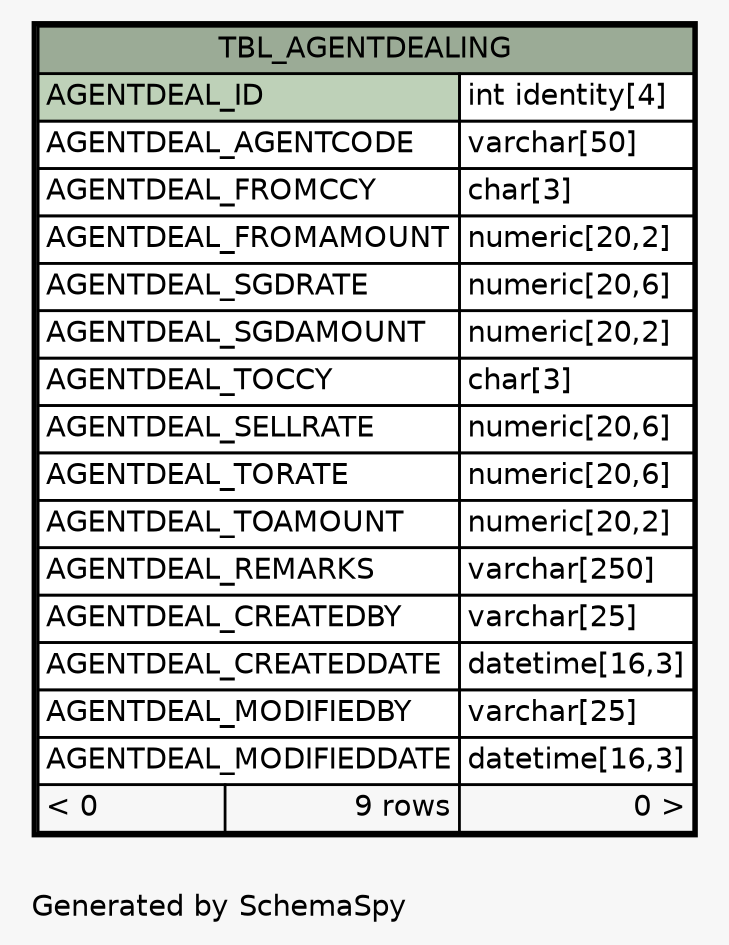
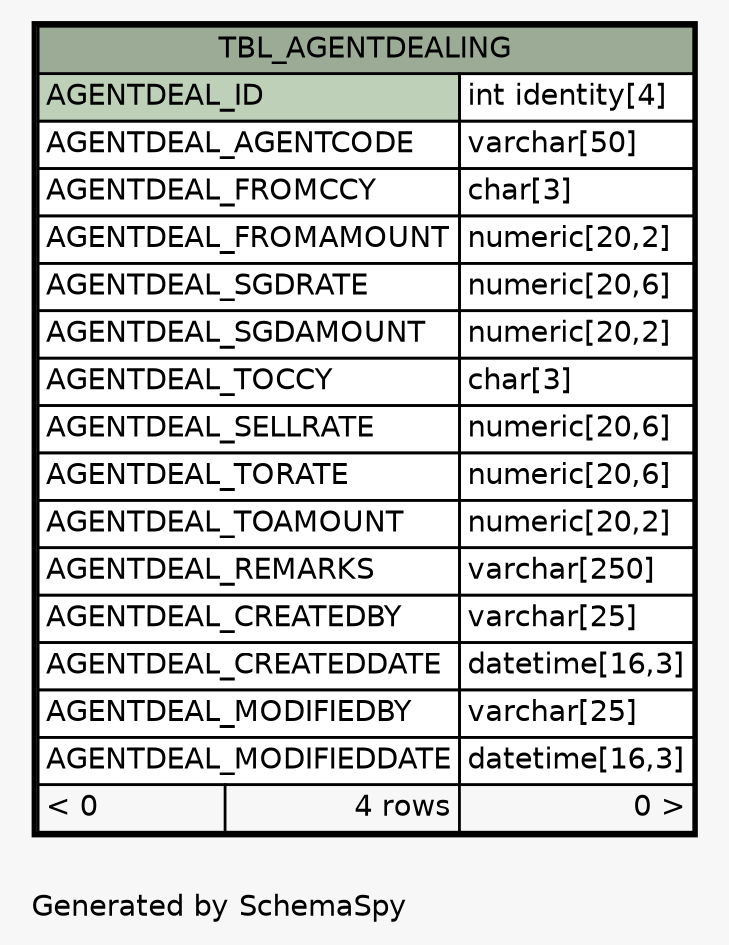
  digraph {
    bgcolor="#f7f7f7"
    fontname=Helvetica
    fontsize=11
    label="\nGenerated by SchemaSpy"
    labeljust=l
    nodesep=0.18
    rankdir=RL
    ranksep=0.46
-   n1 [fontname=Helvetica fontsize=11 label=<     <TABLE BORDER="2" CELLBORDER="1" CELLSPACING="0" BGCOLOR="#ffffff">       <TR><TD COLSPAN="3" BGCOLOR="#9bab96" ALIGN="CENTER">TBL_AGENTDEALING</TD></TR>       <TR><TD PORT="AGENTDEAL_ID" COLSPAN="2" BGCOLOR="#bed1b8" ALIGN="LEFT">AGENTDEAL_ID</TD><TD PORT="AGENTDEAL_ID.type" ALIGN="LEFT">int identity[4]</TD></TR>       <TR><TD PORT="AGENTDEAL_AGENTCODE" COLSPAN="2" ALIGN="LEFT">AGENTDEAL_AGENTCODE</TD><TD PORT="AGENTDEAL_AGENTCODE.type" ALIGN="LEFT">varchar[50]</TD></TR>       <TR><TD PORT="AGENTDEAL_FROMCCY" COLSPAN="2" ALIGN="LEFT">AGENTDEAL_FROMCCY</TD><TD PORT="AGENTDEAL_FROMCCY.type" ALIGN="LEFT">char[3]</TD></TR>       <TR><TD PORT="AGENTDEAL_FROMAMOUNT" COLSPAN="2" ALIGN="LEFT">AGENTDEAL_FROMAMOUNT</TD><TD PORT="AGENTDEAL_FROMAMOUNT.type" ALIGN="LEFT">numeric[20,2]</TD></TR>       <TR><TD PORT="AGENTDEAL_SGDRATE" COLSPAN="2" ALIGN="LEFT">AGENTDEAL_SGDRATE</TD><TD PORT="AGENTDEAL_SGDRATE.type" ALIGN="LEFT">numeric[20,6]</TD></TR>       <TR><TD PORT="AGENTDEAL_SGDAMOUNT" COLSPAN="2" ALIGN="LEFT">AGENTDEAL_SGDAMOUNT</TD><TD PORT="AGENTDEAL_SGDAMOUNT.type" ALIGN="LEFT">numeric[20,2]</TD></TR>       <TR><TD PORT="AGENTDEAL_TOCCY" COLSPAN="2" ALIGN="LEFT">AGENTDEAL_TOCCY</TD><TD PORT="AGENTDEAL_TOCCY.type" ALIGN="LEFT">char[3]</TD></TR>       <TR><TD PORT="AGENTDEAL_SELLRATE" COLSPAN="2" ALIGN="LEFT">AGENTDEAL_SELLRATE</TD><TD PORT="AGENTDEAL_SELLRATE.type" ALIGN="LEFT">numeric[20,6]</TD></TR>       <TR><TD PORT="AGENTDEAL_TORATE" COLSPAN="2" ALIGN="LEFT">AGENTDEAL_TORATE</TD><TD PORT="AGENTDEAL_TORATE.type" ALIGN="LEFT">numeric[20,6]</TD></TR>       <TR><TD PORT="AGENTDEAL_TOAMOUNT" COLSPAN="2" ALIGN="LEFT">AGENTDEAL_TOAMOUNT</TD><TD PORT="AGENTDEAL_TOAMOUNT.type" ALIGN="LEFT">numeric[20,2]</TD></TR>       <TR><TD PORT="AGENTDEAL_REMARKS" COLSPAN="2" ALIGN="LEFT">AGENTDEAL_REMARKS</TD><TD PORT="AGENTDEAL_REMARKS.type" ALIGN="LEFT">varchar[250]</TD></TR>       <TR><TD PORT="AGENTDEAL_CREATEDBY" COLSPAN="2" ALIGN="LEFT">AGENTDEAL_CREATEDBY</TD><TD PORT="AGENTDEAL_CREATEDBY.type" ALIGN="LEFT">varchar[25]</TD></TR>       <TR><TD PORT="AGENTDEAL_CREATEDDATE" COLSPAN="2" ALIGN="LEFT">AGENTDEAL_CREATEDDATE</TD><TD PORT="AGENTDEAL_CREATEDDATE.type" ALIGN="LEFT">datetime[16,3]</TD></TR>       <TR><TD PORT="AGENTDEAL_MODIFIEDBY" COLSPAN="2" ALIGN="LEFT">AGENTDEAL_MODIFIEDBY</TD><TD PORT="AGENTDEAL_MODIFIEDBY.type" ALIGN="LEFT">varchar[25]</TD></TR>       <TR><TD PORT="AGENTDEAL_MODIFIEDDATE" COLSPAN="2" ALIGN="LEFT">AGENTDEAL_MODIFIEDDATE</TD><TD PORT="AGENTDEAL_MODIFIEDDATE.type" ALIGN="LEFT">datetime[16,3]</TD></TR>       <TR><TD ALIGN="LEFT" BGCOLOR="#f7f7f7">&lt; 0</TD><TD ALIGN="RIGHT" BGCOLOR="#f7f7f7">9 rows</TD><TD ALIGN="RIGHT" BGCOLOR="#f7f7f7">0 &gt;</TD></TR>     </TABLE>> shape=plaintext]
+   n1 [fontname=Helvetica fontsize=11 label=<     <TABLE BORDER="2" CELLBORDER="1" CELLSPACING="0" BGCOLOR="#ffffff">       <TR><TD COLSPAN="3" BGCOLOR="#9bab96" ALIGN="CENTER">TBL_AGENTDEALING</TD></TR>       <TR><TD PORT="AGENTDEAL_ID" COLSPAN="2" BGCOLOR="#bed1b8" ALIGN="LEFT">AGENTDEAL_ID</TD><TD PORT="AGENTDEAL_ID.type" ALIGN="LEFT">int identity[4]</TD></TR>       <TR><TD PORT="AGENTDEAL_AGENTCODE" COLSPAN="2" ALIGN="LEFT">AGENTDEAL_AGENTCODE</TD><TD PORT="AGENTDEAL_AGENTCODE.type" ALIGN="LEFT">varchar[50]</TD></TR>       <TR><TD PORT="AGENTDEAL_FROMCCY" COLSPAN="2" ALIGN="LEFT">AGENTDEAL_FROMCCY</TD><TD PORT="AGENTDEAL_FROMCCY.type" ALIGN="LEFT">char[3]</TD></TR>       <TR><TD PORT="AGENTDEAL_FROMAMOUNT" COLSPAN="2" ALIGN="LEFT">AGENTDEAL_FROMAMOUNT</TD><TD PORT="AGENTDEAL_FROMAMOUNT.type" ALIGN="LEFT">numeric[20,2]</TD></TR>       <TR><TD PORT="AGENTDEAL_SGDRATE" COLSPAN="2" ALIGN="LEFT">AGENTDEAL_SGDRATE</TD><TD PORT="AGENTDEAL_SGDRATE.type" ALIGN="LEFT">numeric[20,6]</TD></TR>       <TR><TD PORT="AGENTDEAL_SGDAMOUNT" COLSPAN="2" ALIGN="LEFT">AGENTDEAL_SGDAMOUNT</TD><TD PORT="AGENTDEAL_SGDAMOUNT.type" ALIGN="LEFT">numeric[20,2]</TD></TR>       <TR><TD PORT="AGENTDEAL_TOCCY" COLSPAN="2" ALIGN="LEFT">AGENTDEAL_TOCCY</TD><TD PORT="AGENTDEAL_TOCCY.type" ALIGN="LEFT">char[3]</TD></TR>       <TR><TD PORT="AGENTDEAL_SELLRATE" COLSPAN="2" ALIGN="LEFT">AGENTDEAL_SELLRATE</TD><TD PORT="AGENTDEAL_SELLRATE.type" ALIGN="LEFT">numeric[20,6]</TD></TR>       <TR><TD PORT="AGENTDEAL_TORATE" COLSPAN="2" ALIGN="LEFT">AGENTDEAL_TORATE</TD><TD PORT="AGENTDEAL_TORATE.type" ALIGN="LEFT">numeric[20,6]</TD></TR>       <TR><TD PORT="AGENTDEAL_TOAMOUNT" COLSPAN="2" ALIGN="LEFT">AGENTDEAL_TOAMOUNT</TD><TD PORT="AGENTDEAL_TOAMOUNT.type" ALIGN="LEFT">numeric[20,2]</TD></TR>       <TR><TD PORT="AGENTDEAL_REMARKS" COLSPAN="2" ALIGN="LEFT">AGENTDEAL_REMARKS</TD><TD PORT="AGENTDEAL_REMARKS.type" ALIGN="LEFT">varchar[250]</TD></TR>       <TR><TD PORT="AGENTDEAL_CREATEDBY" COLSPAN="2" ALIGN="LEFT">AGENTDEAL_CREATEDBY</TD><TD PORT="AGENTDEAL_CREATEDBY.type" ALIGN="LEFT">varchar[25]</TD></TR>       <TR><TD PORT="AGENTDEAL_CREATEDDATE" COLSPAN="2" ALIGN="LEFT">AGENTDEAL_CREATEDDATE</TD><TD PORT="AGENTDEAL_CREATEDDATE.type" ALIGN="LEFT">datetime[16,3]</TD></TR>       <TR><TD PORT="AGENTDEAL_MODIFIEDBY" COLSPAN="2" ALIGN="LEFT">AGENTDEAL_MODIFIEDBY</TD><TD PORT="AGENTDEAL_MODIFIEDBY.type" ALIGN="LEFT">varchar[25]</TD></TR>       <TR><TD PORT="AGENTDEAL_MODIFIEDDATE" COLSPAN="2" ALIGN="LEFT">AGENTDEAL_MODIFIEDDATE</TD><TD PORT="AGENTDEAL_MODIFIEDDATE.type" ALIGN="LEFT">datetime[16,3]</TD></TR>       <TR><TD ALIGN="LEFT" BGCOLOR="#f7f7f7">&lt; 0</TD><TD ALIGN="RIGHT" BGCOLOR="#f7f7f7">4 rows</TD><TD ALIGN="RIGHT" BGCOLOR="#f7f7f7">0 &gt;</TD></TR>     </TABLE>> shape=plaintext]
  }
